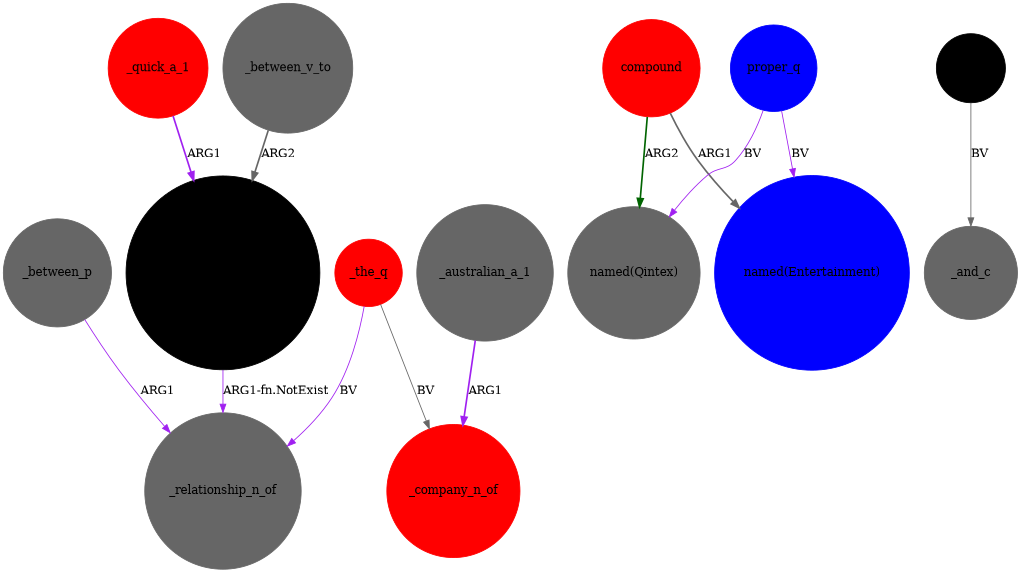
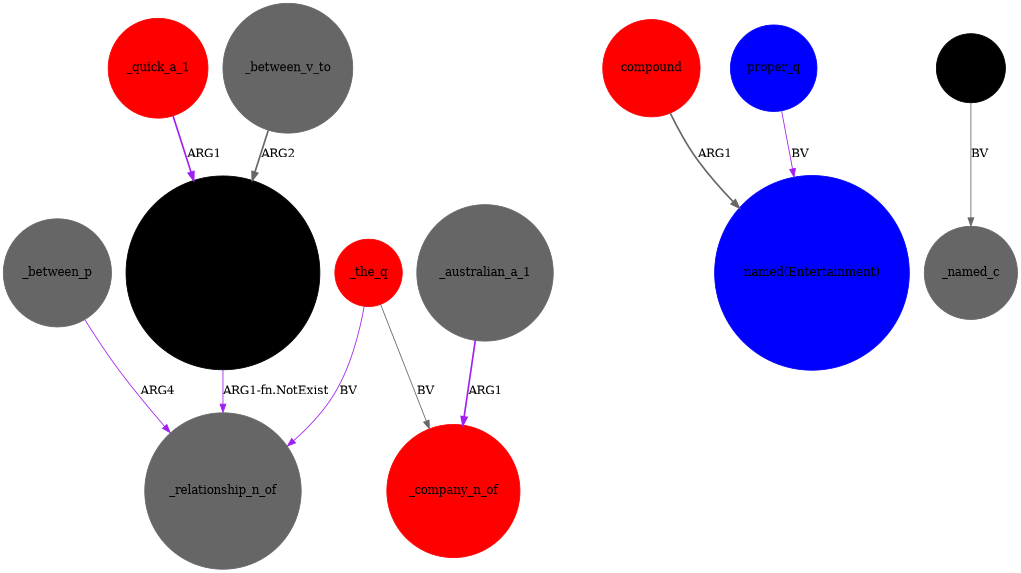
  digraph {
    node [color=gray40 shape=circle style=filled]
    edge [color=purple style=solid]
    _between_p
    _relationship_n_of
    _quick_a_1 [color=red]
    "_deteriorate_v_1-fn.NF" [color=black]
    compound [color=red]
-   "named(Qintex)"
    "named(Entertainment)" [color=blue]
    _the_q [color=red]
    _company_n_of [color=red]
    udef_q [color=black]
-   _and_c
+   _and_c [label=_named_c]
    _australian_a_1
    proper_q [color=blue]
    n14 [label=_between_v_to]
-   _between_p -> _relationship_n_of [label=ARG1]
+   _between_p -> _relationship_n_of [label=ARG4]
    _quick_a_1 -> "_deteriorate_v_1-fn.NF" [label=ARG1 style=bold]
    "_deteriorate_v_1-fn.NF" -> _relationship_n_of [label="ARG1-fn.NotExist"]
-   compound -> "named(Qintex)" [color=darkgreen label=ARG2 style=bold]
    compound -> "named(Entertainment)" [color=gray40 label=ARG1 style=bold]
    _the_q -> _relationship_n_of [label=BV]
    _the_q -> _company_n_of [color=gray40 label=BV]
    udef_q -> _and_c [color=gray40 label=BV]
    _australian_a_1 -> _company_n_of [label=ARG1 style=bold]
-   proper_q -> "named(Qintex)" [label=BV]
    proper_q -> "named(Entertainment)" [label=BV]
    n14 -> "_deteriorate_v_1-fn.NF" [color=gray40 label=ARG2 style=bold]
  }
